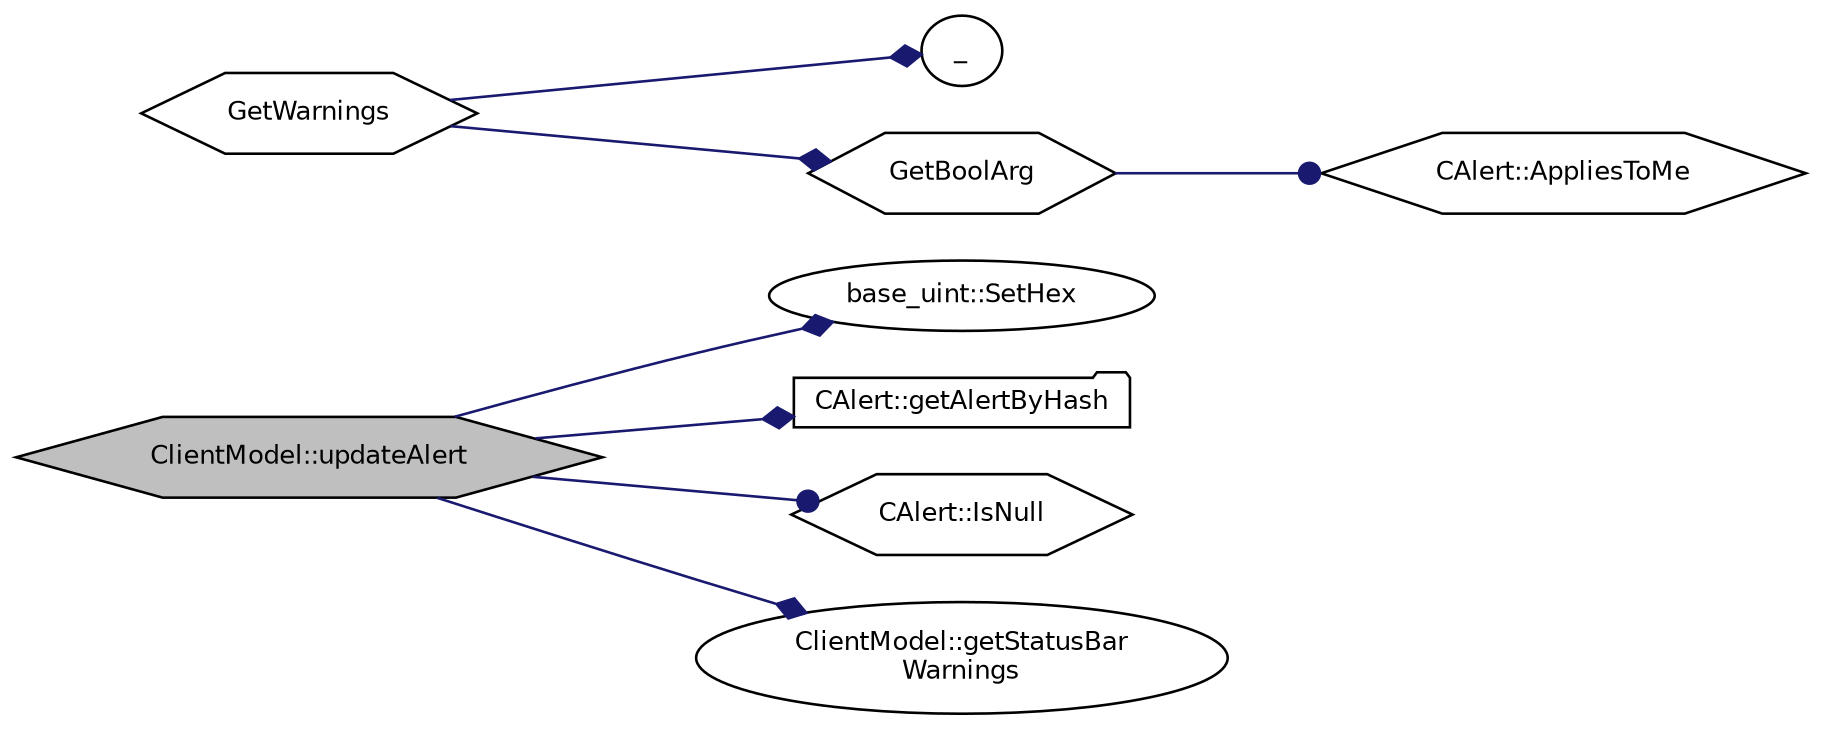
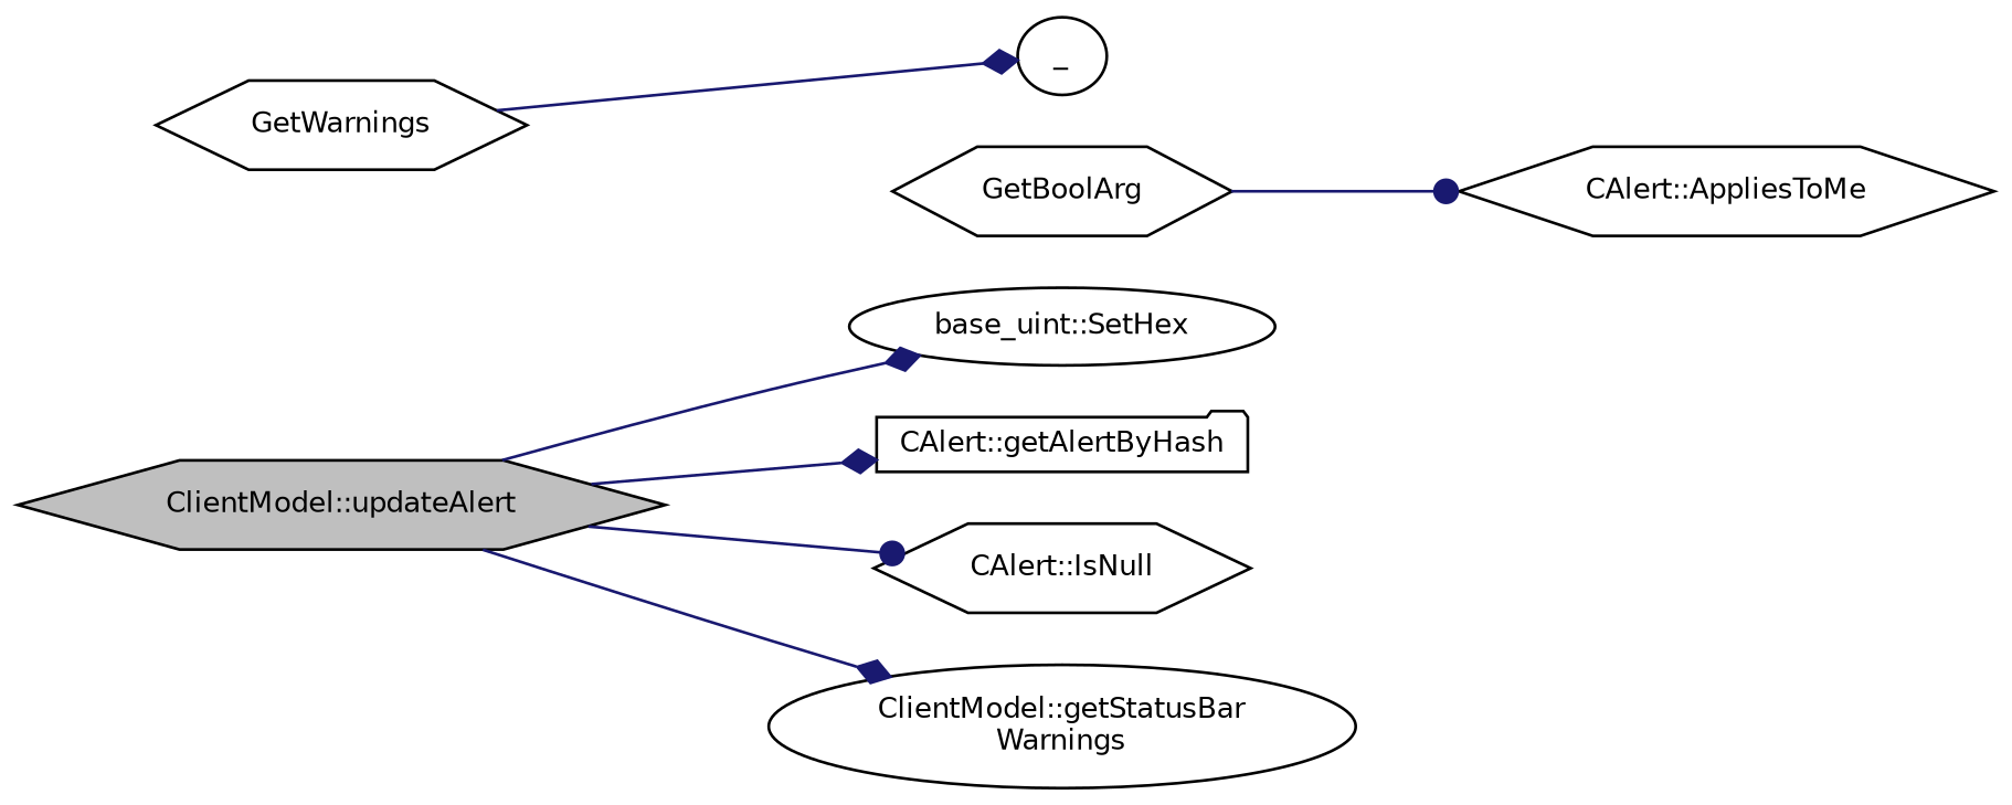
  digraph {
    rankdir=LR
    node [color=black fillcolor=white fontname=Helvetica fontsize=10 shape=hexagon style=filled]
    edge [arrowhead=diamond color=midnightblue fontname=Helvetica fontsize=10 labelfontname=Helvetica labelfontsize=10 style=solid]
    n1 [fillcolor=grey75 fontcolor=black height=0.2 label="ClientModel::updateAlert" width=0.4]
    n2 [height=0.2 label="base_uint::SetHex" shape=ellipse width=0.4]
    n3 [height=0.2 label="CAlert::getAlertByHash" shape=folder width=0.4]
    n4 [height=0.2 label="CAlert::IsNull" width=0.4]
    n5 [height=0.2 label="ClientModel::getStatusBar\lWarnings" shape=ellipse width=0.4]
    n6 [height=0.2 label=GetWarnings width=0.4]
    n7 [height=0.2 label=_ shape=ellipse width=0.4]
    n8 [height=0.2 label=GetBoolArg width=0.4]
    n9 [height=0.2 label="CAlert::AppliesToMe" width=0.4]
    n1 -> n2
    n1 -> n3
    n1 -> n4 [arrowhead=dot]
    n1 -> n5
    n6 -> n7
-   n6 -> n8
    n8 -> n9 [arrowhead=dot]
  }
